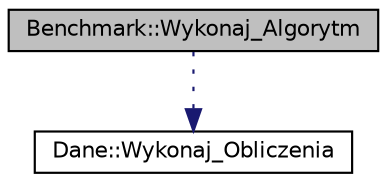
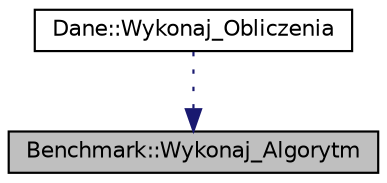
  digraph {
    rankdir=TB
    node [color=black fontname=Helvetica fontsize=10 shape=record style=filled]
    n1 [fillcolor=grey75 fontcolor=black height=0.2 label="Benchmark::Wykonaj_Algorytm" width=0.4]
    n2 [fillcolor=white height=0.2 label="Dane::Wykonaj_Obliczenia" width=0.4]
-   n1 -> n2 [color=midnightblue fontname=Helvetica fontsize=10 labelfontname=Helvetica labelfontsize=10 style=dotted]
+   n2 -> n1 [color=midnightblue fontname=Helvetica fontsize=10 labelfontname=Helvetica labelfontsize=10 style=dotted]
  }
